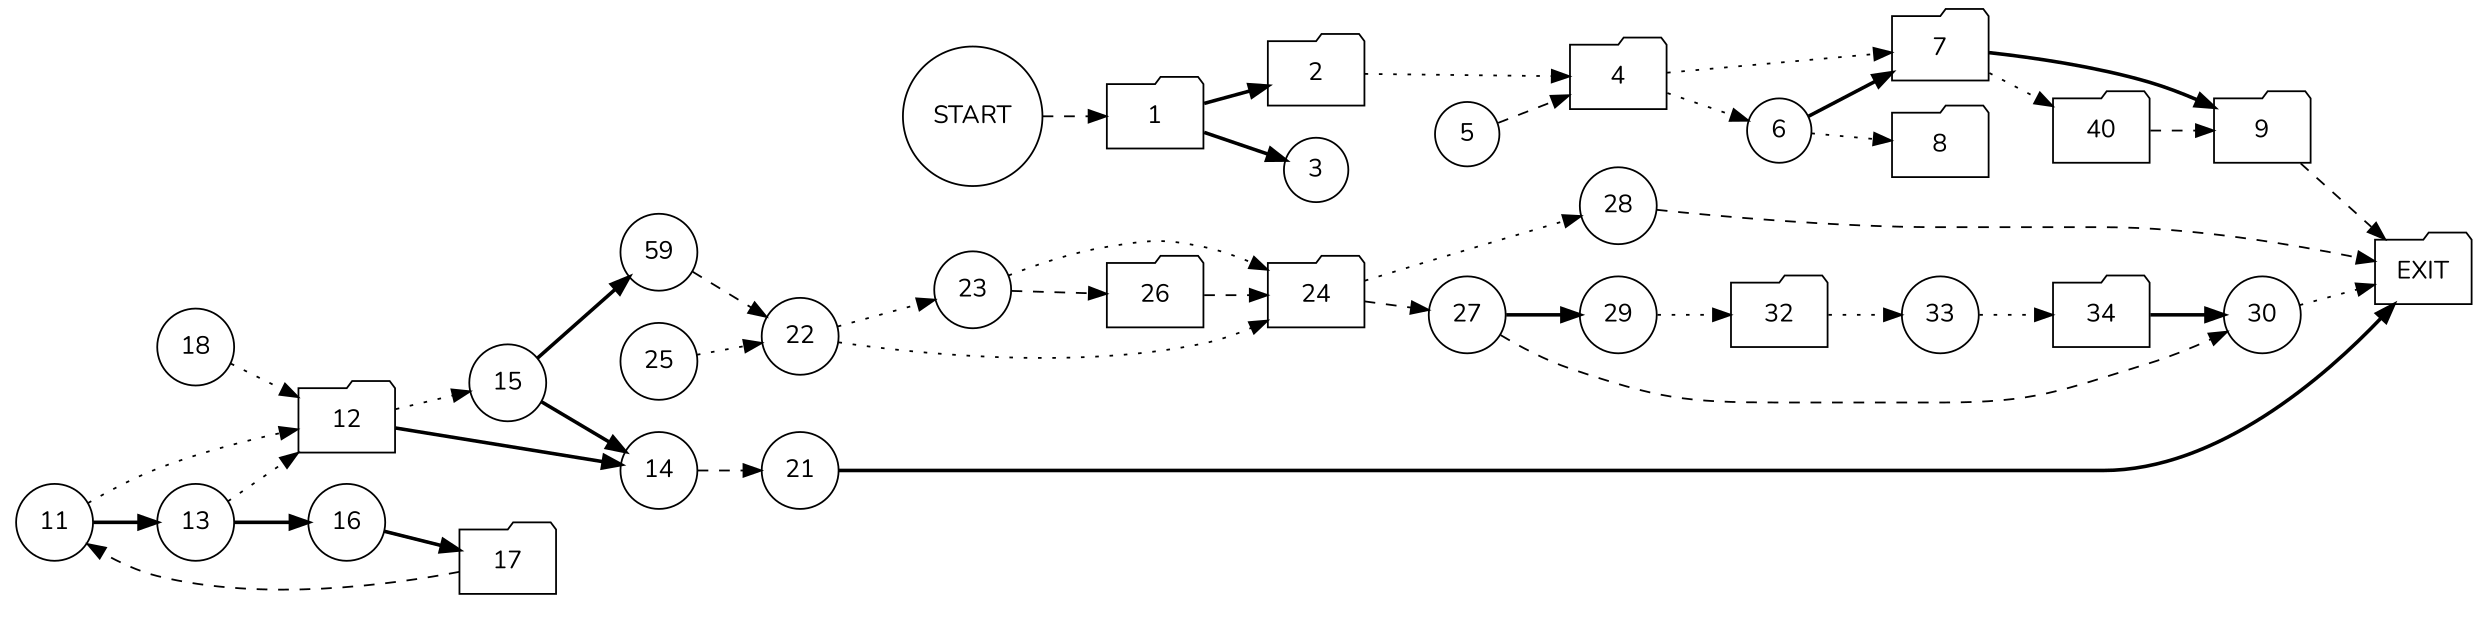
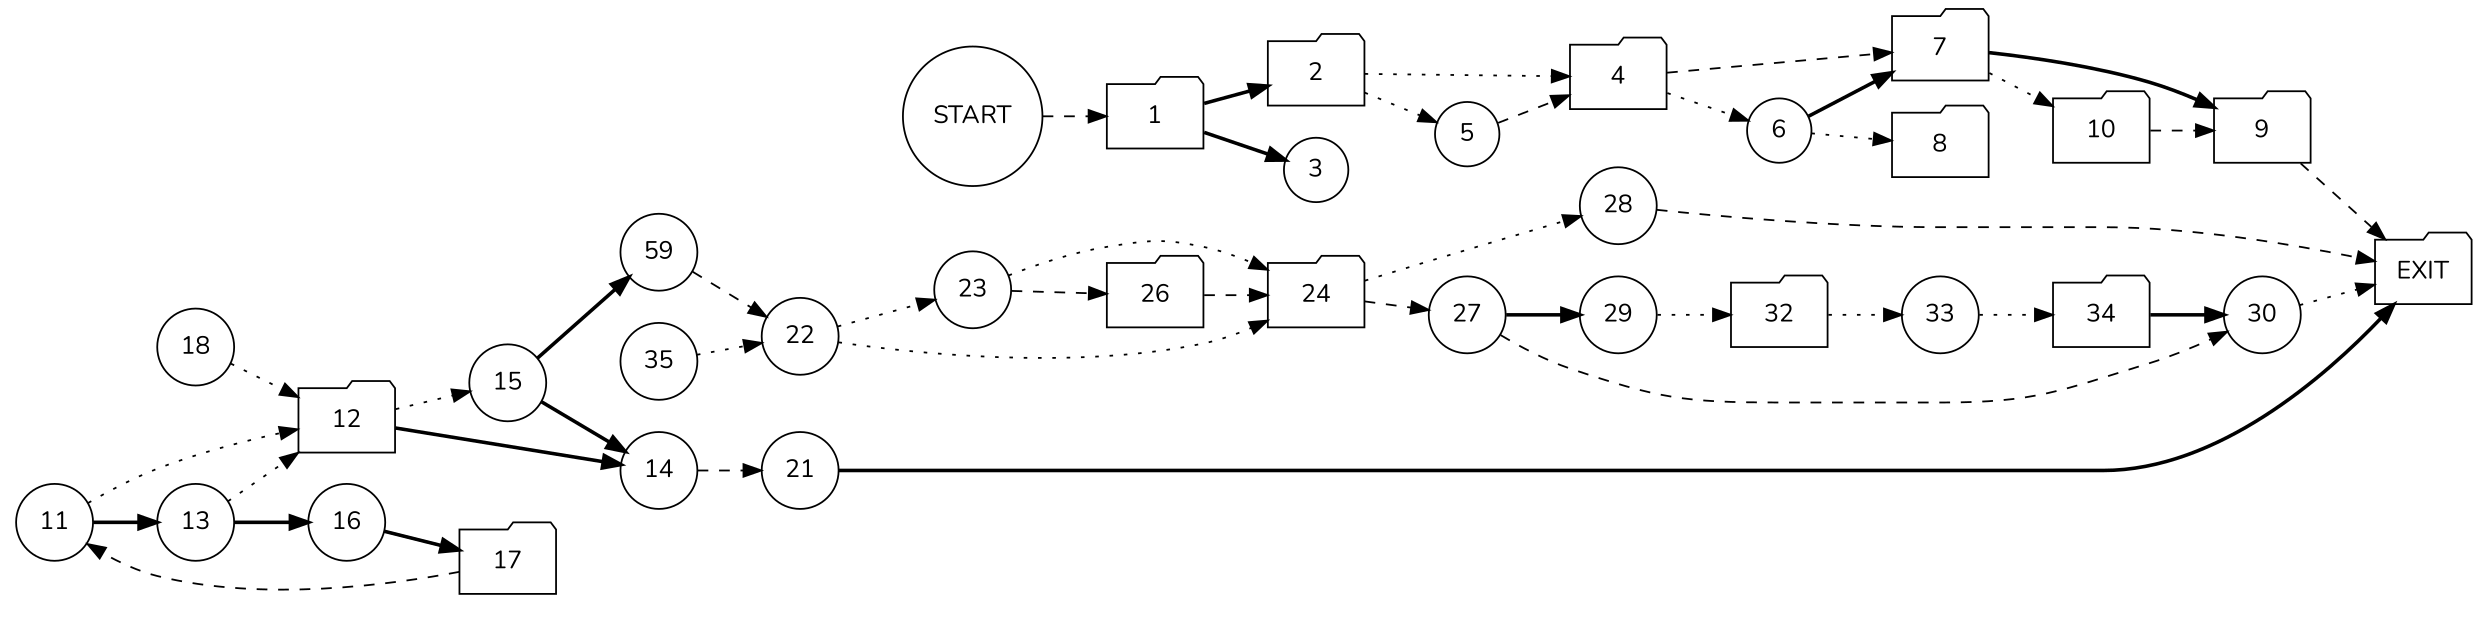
  digraph {
    fontname=Nunito
    rankdir=LR
    node [fontname=Nunito shape=circle]
    edge [fontname=Nunito style=dotted]
    n1 [label=START]
    1 [shape=folder]
    2 [shape=folder]
    3
    4 [shape=folder]
    5
    6
    7 [shape=folder]
    8 [shape=folder]
    9 [shape=folder]
-   10 [shape=folder label=40]
+   10 [shape=folder]
    n12 [label=EXIT shape=folder]
    12 [shape=folder]
    11
    13
    18
    14
    15
    16
    21
    n21 [label=59]
    17 [shape=folder]
    22
    23
    24 [shape=folder]
-   25
+   25 [label=35]
    26 [shape=folder]
    27
    28
    29
    30
    32 [shape=folder]
    33
    34 [shape=folder]
    n1 -> 1 [style=dashed]
    1 -> 2 [style=bold]
    1 -> 3 [style=bold]
    2 -> 4
+   2 -> 5
    4 -> 6
-   4 -> 7
+   4 -> 7 [style=dashed]
    5 -> 4 [style=dashed]
    6 -> 7 [style=bold]
    6 -> 8
    7 -> 9 [style=bold]
    7 -> 10
    9 -> n12 [style=dashed]
    10 -> 9 [style=dashed]
    12 -> 14 [style=bold]
    12 -> 15
    11 -> 12
    11 -> 13 [style=bold]
    13 -> 12
    13 -> 16 [style=bold]
    18 -> 12
    14 -> 21 [style=dashed]
    15 -> 14 [style=bold]
    15 -> n21 [style=bold]
    16 -> 17 [style=bold]
    21 -> n12 [style=bold]
    n21 -> 22 [style=dashed]
    17 -> 11 [style=dashed]
    22 -> 23
    22 -> 24
    23 -> 24
    23 -> 26 [style=dashed]
    24 -> 27 [style=dashed]
    24 -> 28
    25 -> 22
    26 -> 24 [style=dashed]
    27 -> 29 [style=bold]
    27 -> 30 [style=dashed]
    28 -> n12 [style=dashed]
    29 -> 32
    30 -> n12
    32 -> 33
    33 -> 34
    34 -> 30 [style=bold]
  }
